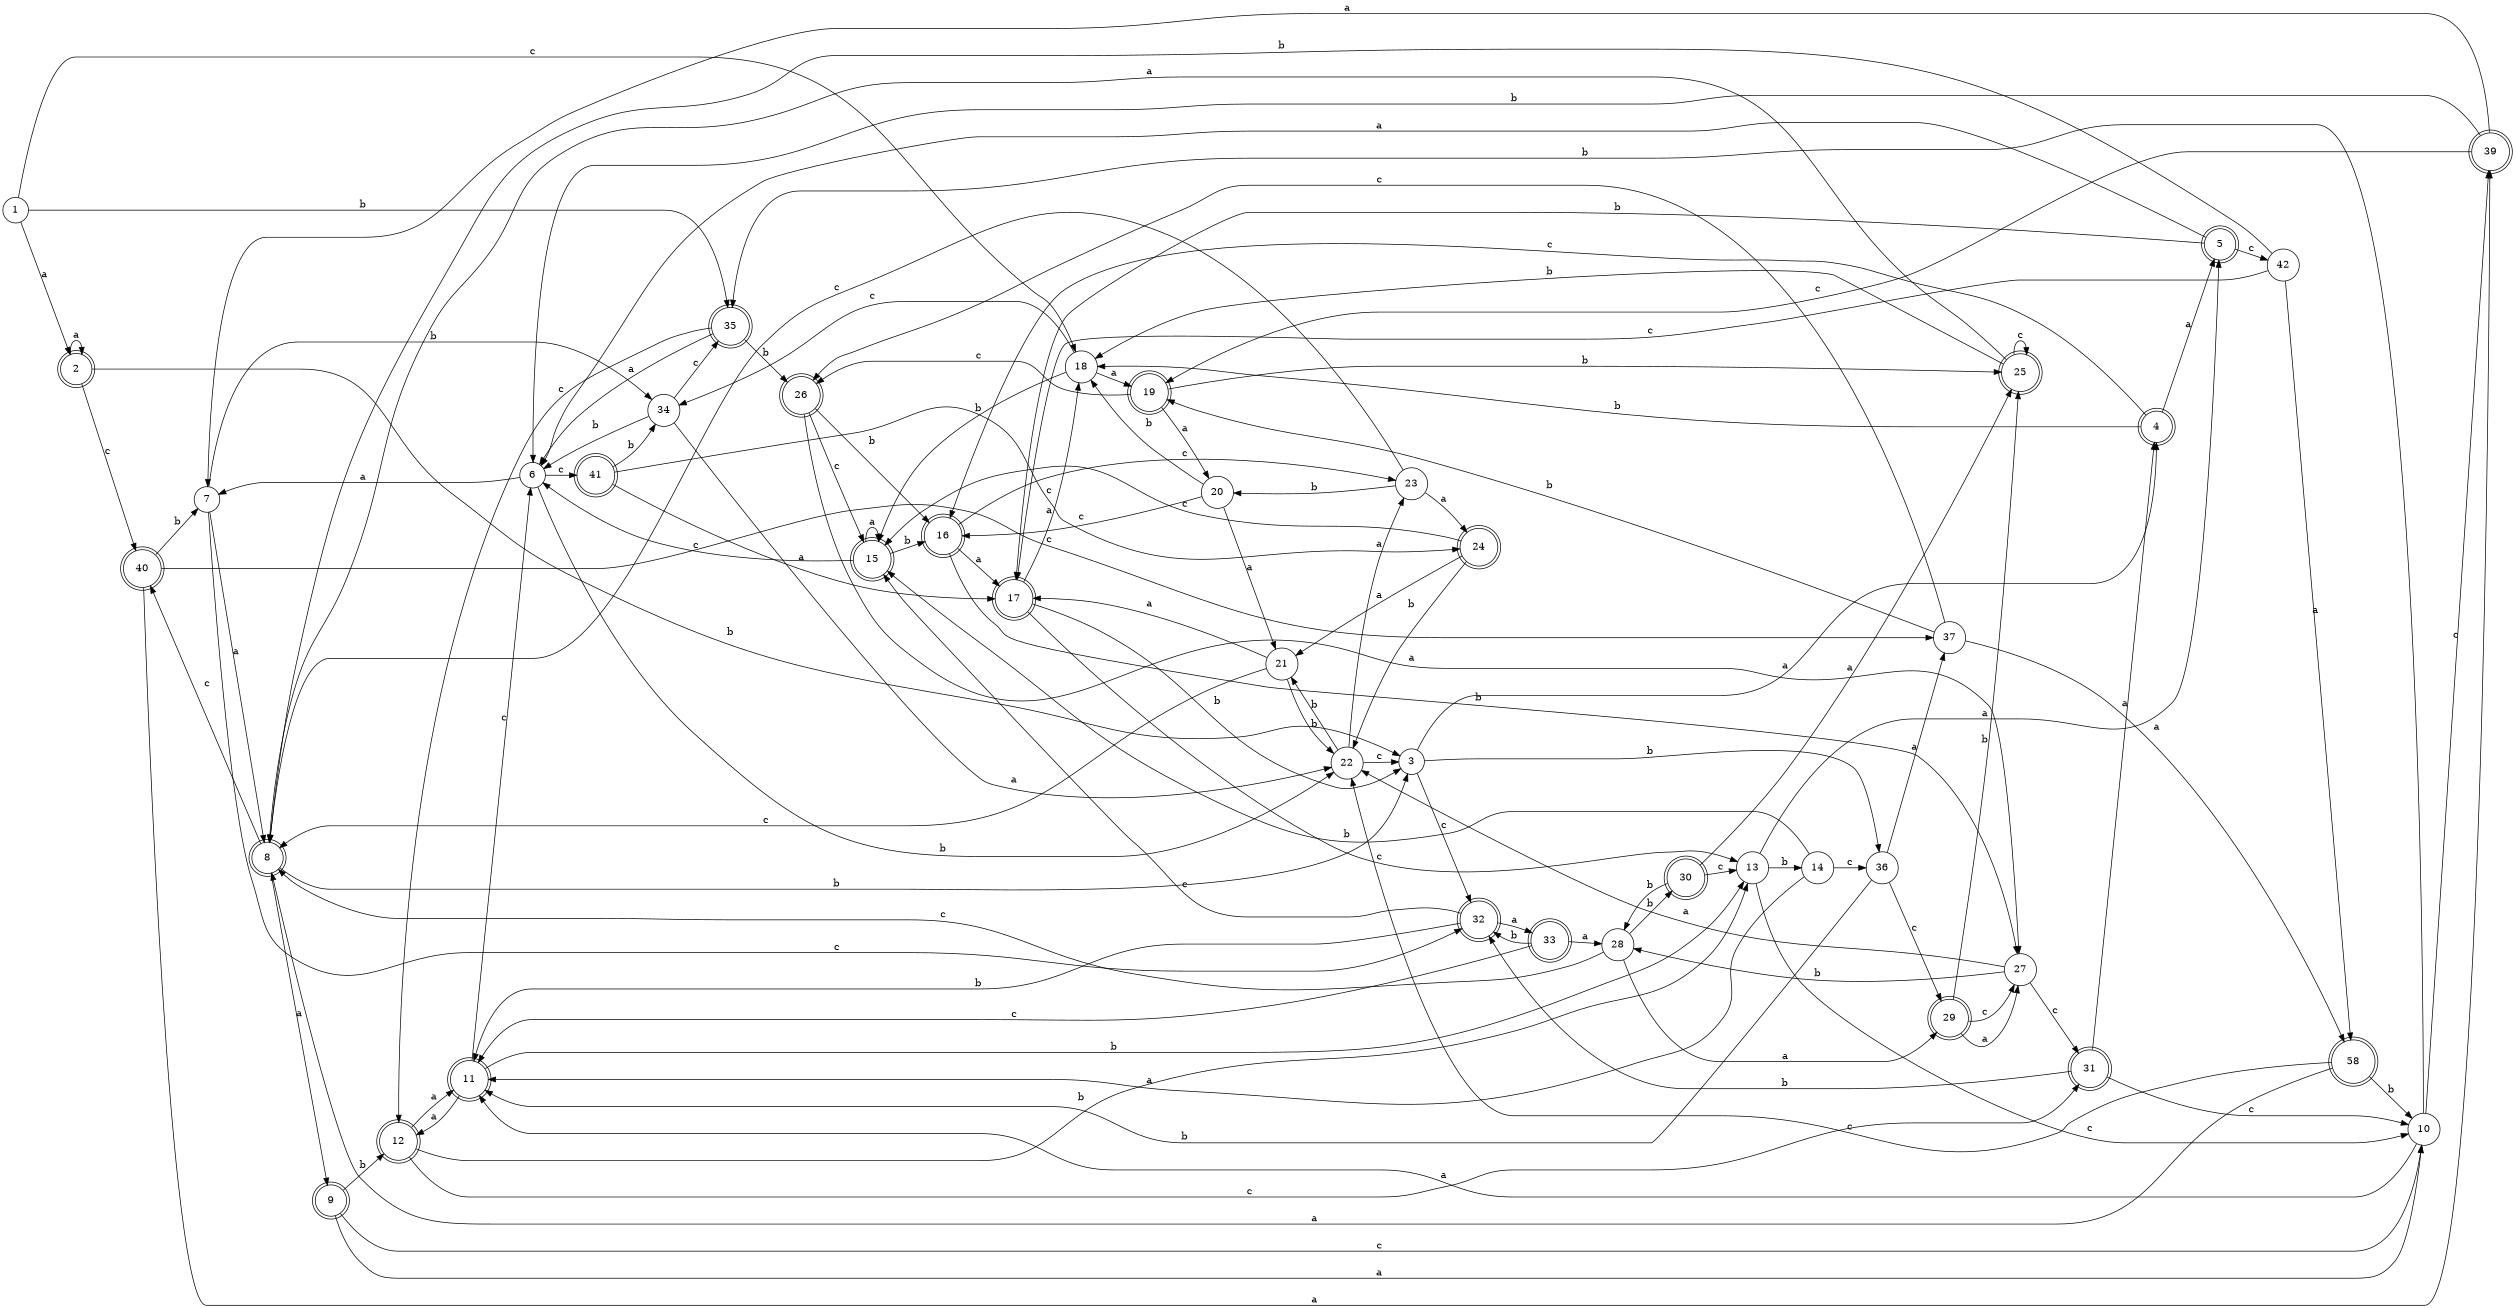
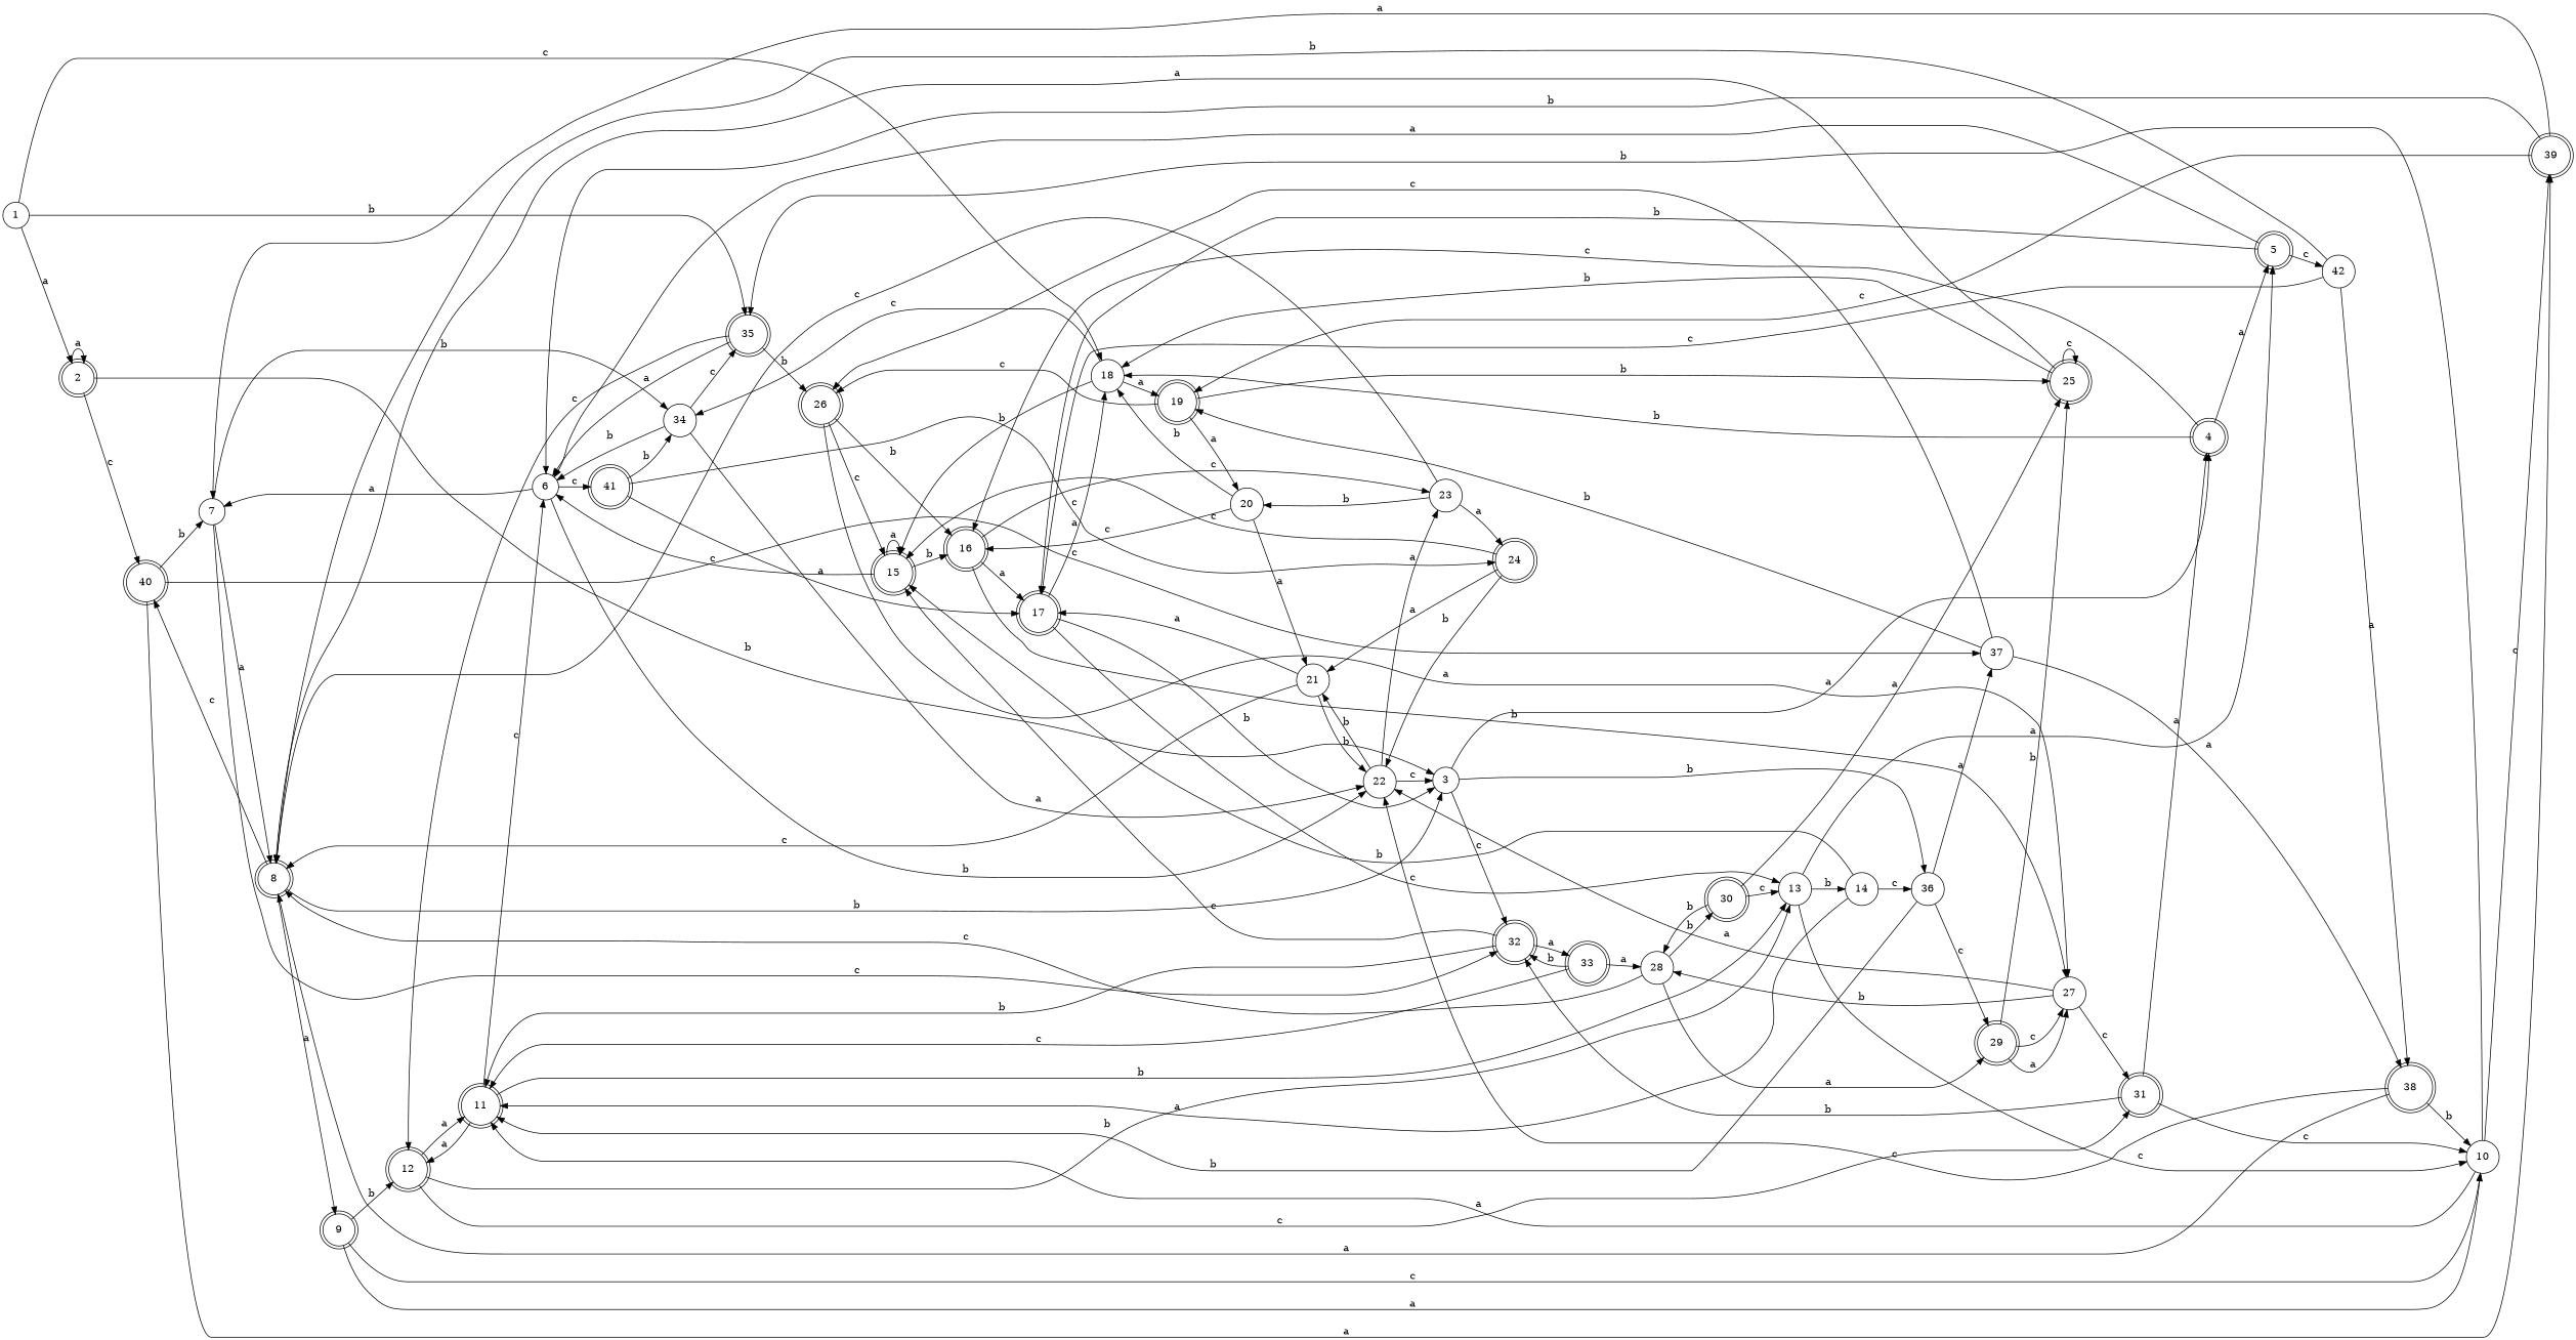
  digraph {
    rankdir=LR
    node [color=black fillcolor=white shape=doublecircle style="rounded,filled"]
    n1 [label=1 shape=circle style=filled]
    n2 [label=2]
    n3 [label=18 shape=circle style=filled]
    n4 [label=35]
    n5 [label=25]
    n6 [label=8]
    n7 [label=40]
    n8 [label=7 shape=circle style=filled]
    n9 [label=39]
    n10 [label=37 shape=circle style=filled]
    n11 [label=3 shape=circle style=filled]
    n12 [label=34 shape=circle style=filled]
    n13 [label=15]
    n14 [label=19]
    n15 [label=6 shape=circle style=filled]
    n16 [label=12]
    n17 [label=26]
    n18 [label=4]
    n19 [label=32]
    n20 [label=36 shape=circle style=filled]
    n21 [label=5]
    n22 [label=16]
    n23 [label=11]
    n24 [label=33]
    n25 [label=29]
    n26 [label=17]
    n27 [label=42 shape=circle style=filled]
    n28 [label=23 shape=circle style=filled]
    n29 [label=27 shape=circle style=filled]
    n30 [label=22 shape=circle style=filled]
    n31 [label=41]
    n32 [label=13 shape=circle style=filled]
-   n33 [label=58]
+   n33 [label=38]
    n34 [label=21 shape=circle style=filled]
    n35 [label=24]
    n36 [label=9]
    n37 [label=10 shape=circle style=filled]
    n38 [label=31]
    n39 [label=14 shape=circle style=filled]
    n40 [label=20 shape=circle style=filled]
    n41 [label=28 shape=circle style=filled]
    n42 [label=30]
    n1 -> n2 [label=a]
    n1 -> n3 [label=c]
    n1 -> n4 [label=b]
    n2 -> n2 [label=a]
    n2 -> n7 [label=c]
    n2 -> n11 [label=b]
    n3 -> n12 [label=c]
    n3 -> n13 [label=b]
    n3 -> n14 [label=a]
    n4 -> n15 [label=a]
    n4 -> n16 [label=c]
    n4 -> n17 [label=b]
    n5 -> n3 [label=b]
    n5 -> n5 [label=c]
    n5 -> n6 [label=a]
    n6 -> n7 [label=c]
    n6 -> n11 [label=b]
    n6 -> n36 [label=a]
    n7 -> n8 [label=b]
    n7 -> n9 [label=a]
    n7 -> n10 [label=c]
    n8 -> n6 [label=a]
    n8 -> n12 [label=b]
    n8 -> n19 [label=c]
    n9 -> n8 [label=a]
    n9 -> n14 [label=c]
    n9 -> n15 [label=b]
    n10 -> n14 [label=b]
    n10 -> n17 [label=c]
    n10 -> n33 [label=a]
    n11 -> n18 [label=a]
    n11 -> n19 [label=c]
    n11 -> n20 [label=b]
    n12 -> n4 [label=c]
    n12 -> n15 [label=b]
    n12 -> n30 [label=a]
    n13 -> n13 [label=a]
    n13 -> n15 [label=c]
    n13 -> n22 [label=b]
    n14 -> n5 [label=b]
    n14 -> n17 [label=c]
    n14 -> n40 [label=a]
    n15 -> n8 [label=a]
    n15 -> n30 [label=b]
    n15 -> n31 [label=c]
    n16 -> n23 [label=a]
    n16 -> n32 [label=b]
    n16 -> n38 [label=c]
    n17 -> n13 [label=c]
    n17 -> n22 [label=b]
    n17 -> n29 [label=a]
    n18 -> n3 [label=b]
    n18 -> n21 [label=a]
    n18 -> n22 [label=c]
    n19 -> n13 [label=c]
    n19 -> n23 [label=b]
    n19 -> n24 [label=a]
    n20 -> n10 [label=a]
    n20 -> n23 [label=b]
    n20 -> n25 [label=c]
    n21 -> n15 [label=a]
    n21 -> n26 [label=b]
    n21 -> n27 [label=c]
    n22 -> n26 [label=a]
    n22 -> n28 [label=c]
    n22 -> n29 [label=b]
    n23 -> n15 [label=c]
    n23 -> n16 [label=a]
    n23 -> n32 [label=b]
    n24 -> n19 [label=b]
    n24 -> n23 [label=c]
    n24 -> n41 [label=a]
    n25 -> n5 [label=b]
    n25 -> n29 [label=a]
    n25 -> n29 [label=c]
    n26 -> n3 [label=a]
    n26 -> n11 [label=b]
    n26 -> n32 [label=c]
    n27 -> n6 [label=b]
    n27 -> n26 [label=c]
    n27 -> n33 [label=a]
    n28 -> n6 [label=c]
    n28 -> n35 [label=a]
    n28 -> n40 [label=b]
    n29 -> n30 [label=a]
    n29 -> n38 [label=c]
    n29 -> n41 [label=b]
    n30 -> n11 [label=c]
    n30 -> n28 [label=a]
    n30 -> n34 [label=b]
    n31 -> n12 [label=b]
    n31 -> n26 [label=a]
    n31 -> n35 [label=c]
    n32 -> n21 [label=a]
    n32 -> n37 [label=c]
    n32 -> n39 [label=b]
    n33 -> n6 [label=a]
    n33 -> n30 [label=c]
    n33 -> n37 [label=b]
    n34 -> n6 [label=c]
    n34 -> n26 [label=a]
    n34 -> n30 [label=b]
    n35 -> n13 [label=c]
    n35 -> n30 [label=b]
    n35 -> n34 [label=a]
    n36 -> n16 [label=b]
    n36 -> n37 [label=a]
    n36 -> n37 [label=c]
    n37 -> n4 [label=b]
    n37 -> n9 [label=c]
    n37 -> n23 [label=a]
    n38 -> n18 [label=a]
    n38 -> n19 [label=b]
    n38 -> n37 [label=c]
    n39 -> n13 [label=b]
    n39 -> n20 [label=c]
    n39 -> n23 [label=a]
    n40 -> n3 [label=b]
    n40 -> n22 [label=c]
    n40 -> n34 [label=a]
    n41 -> n6 [label=c]
    n41 -> n25 [label=a]
    n41 -> n42 [label=b]
    n42 -> n5 [label=a]
    n42 -> n32 [label=c]
    n42 -> n41 [label=b]
  }
